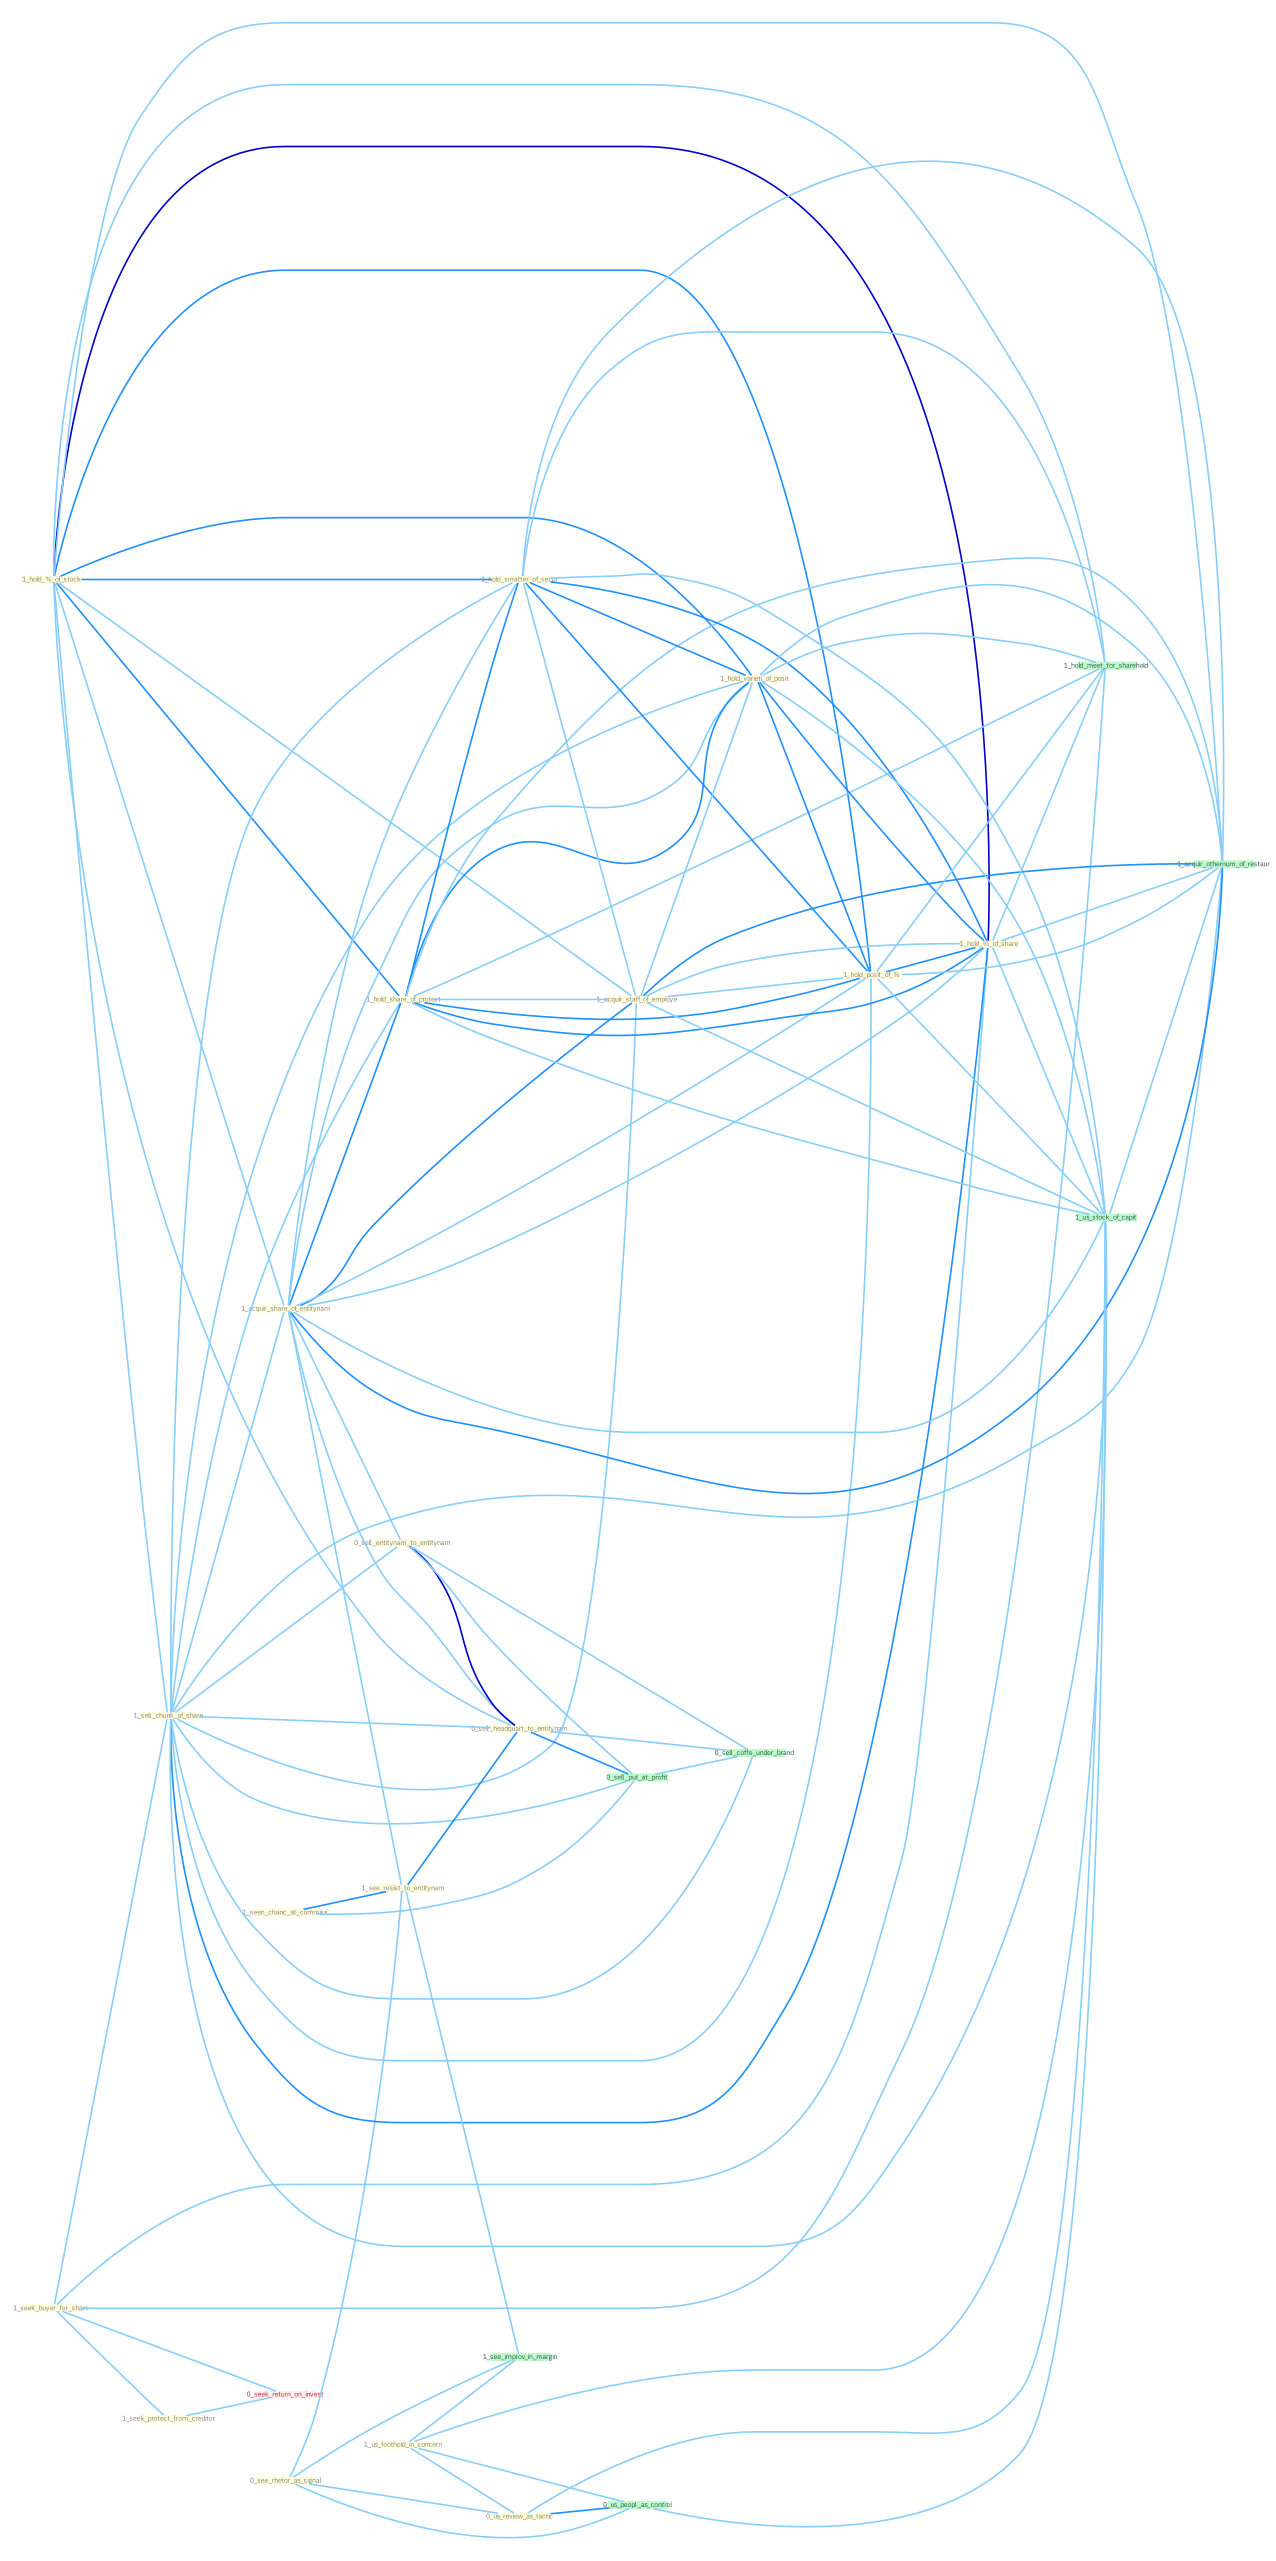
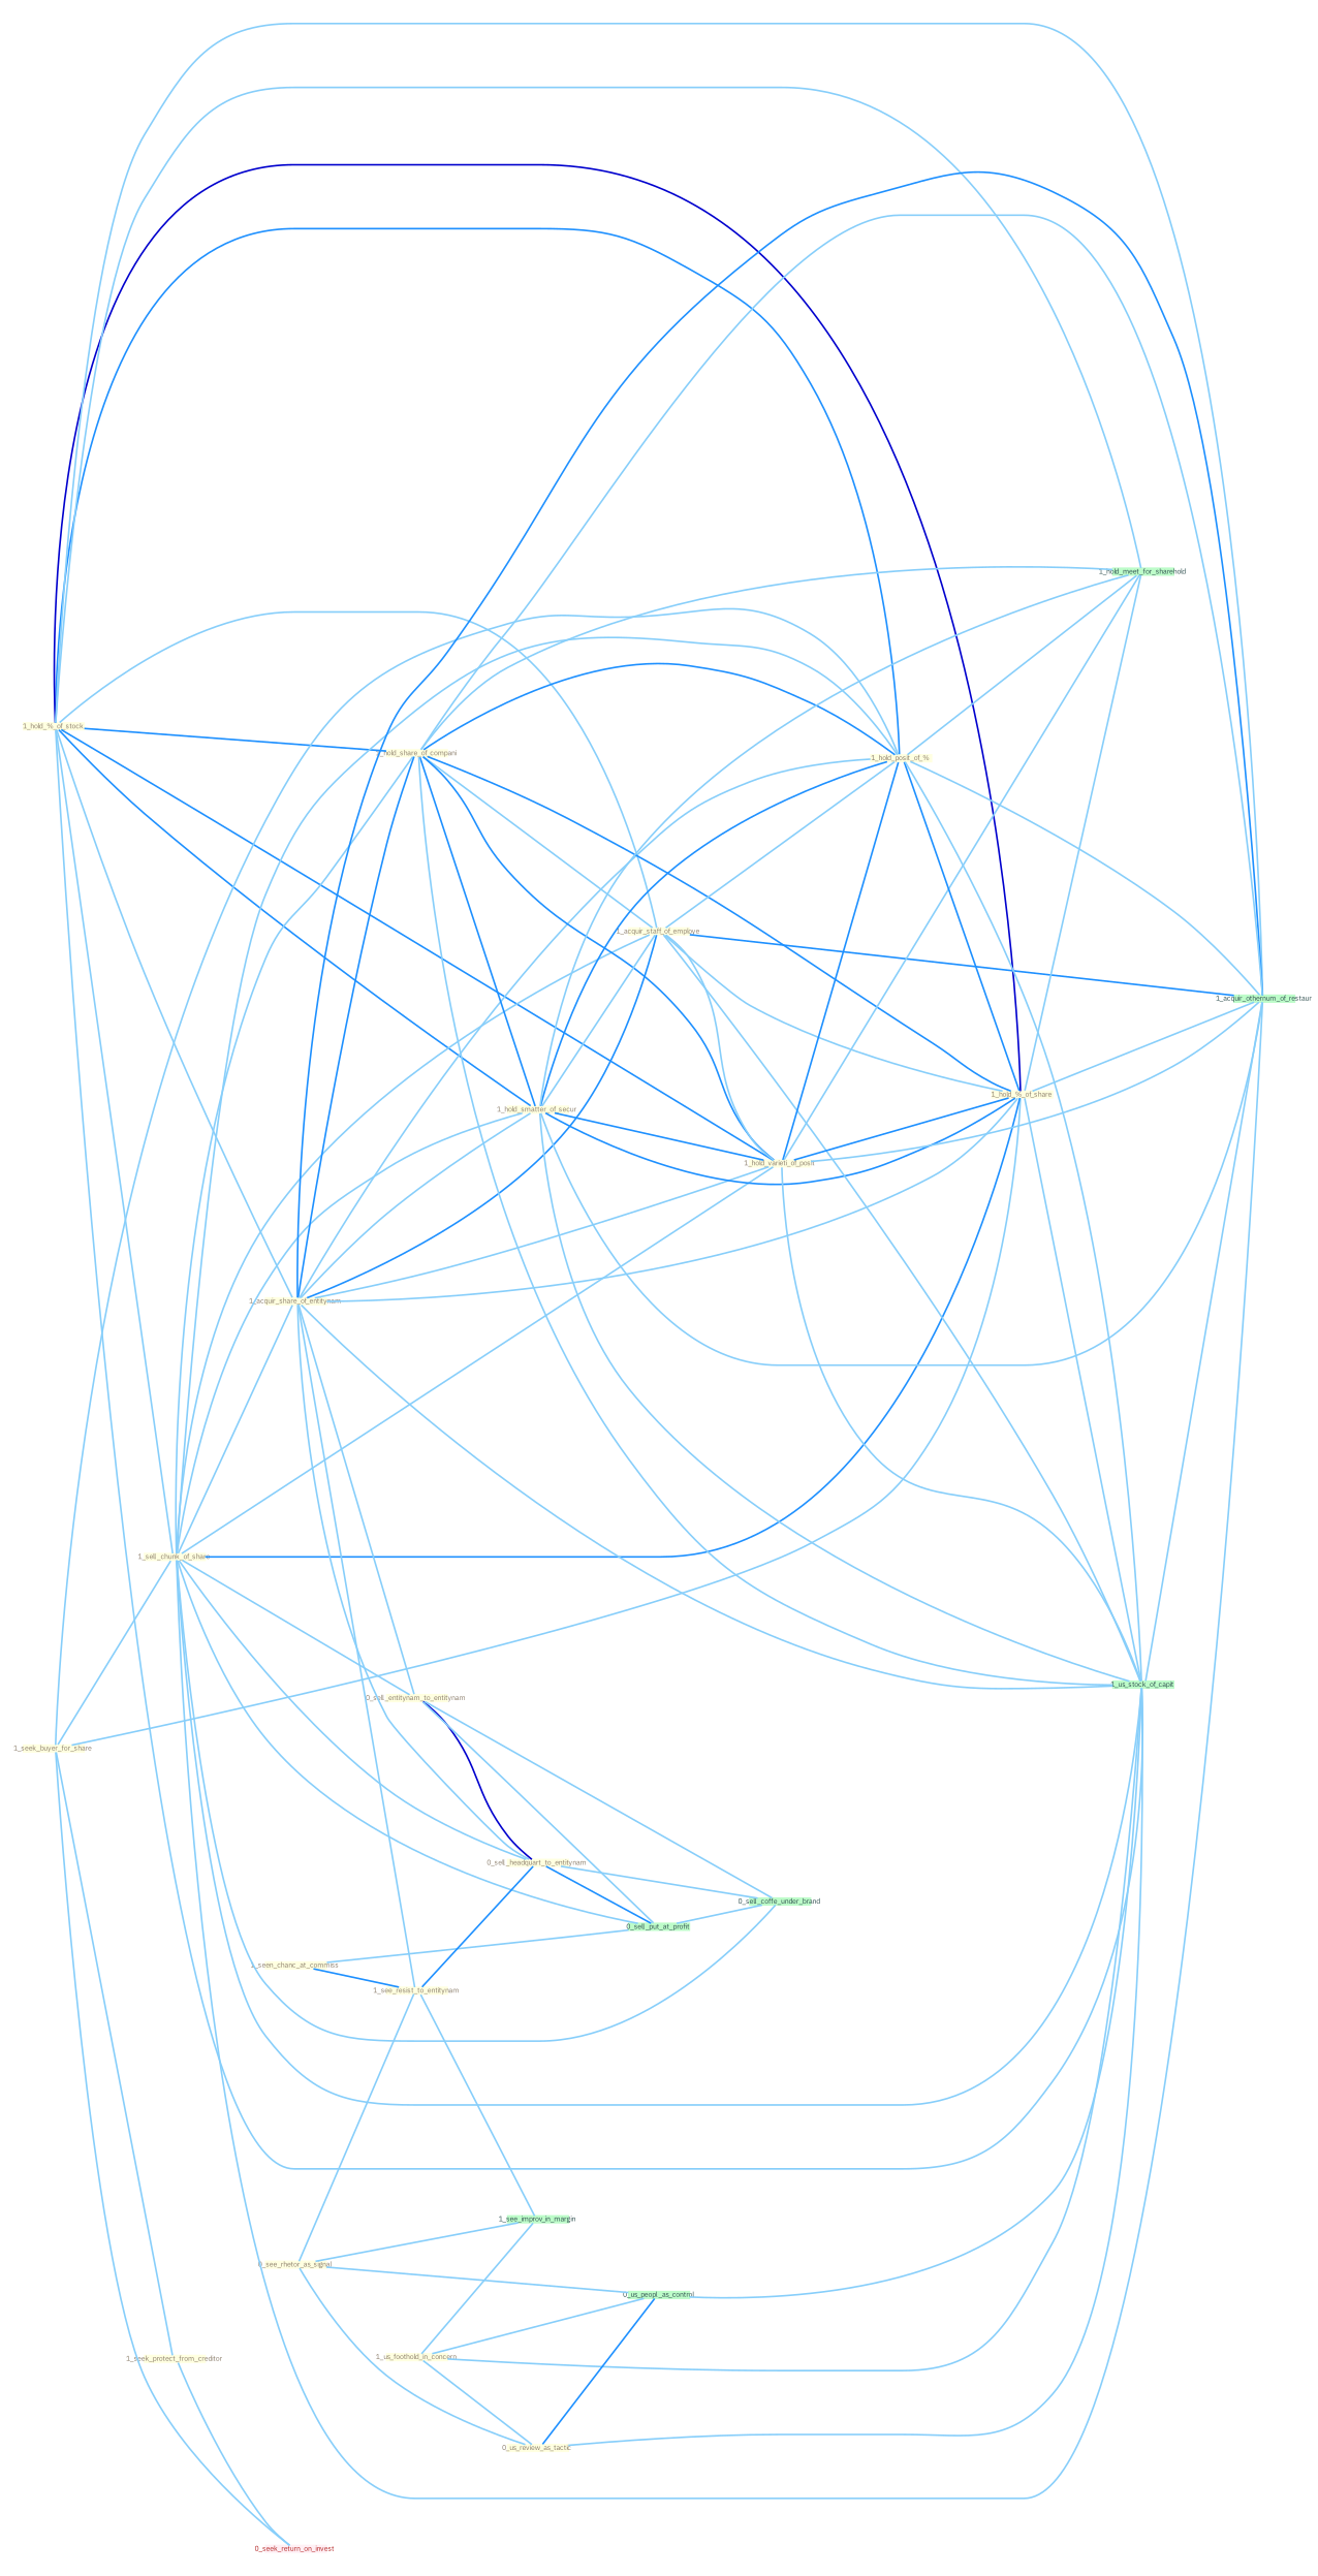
  graph {
    fontname="IBM Plex Sans"
    rankdir=LR
    node [color="#ffffe0" fixedsize=true fontcolor="#8b7d6b" fontname="IBM Plex Sans" fontsize=4 shape=polygon style=filled]
    edge [color="#87cefa" fontname="IBM Plex Sans" w=1]
    "1_hold_%_of_stock " [height=.06 width=.5]
    "1_seek_buyer_for_share " [height=.06 width=.5]
    "1_seen_chanc_at_commiss " [height=.06 width=.5]
    "0_see_rhetor_as_signal " [height=.06 width=.5]
    "1_us_foothold_in_concern " [height=.06 width=.5]
    "1_sell_chunk_of_share " [height=.06 width=.5]
    "1_acquir_share_of_entitynam " [height=.06 width=.5]
    "1_seek_protect_from_creditor " [height=.06 width=.5]
    "0_us_review_as_tactic " [height=.06 width=.5]
-   "1_hold_share_of_compani " [height=.06 width=.5 label="1_hold_share_of_protect"]
+   "1_hold_share_of_compani " [height=.06 width=.5]
    "1_hold_smatter_of_secur " [height=.06 width=.5]
    "0_sell_entitynam_to_entitynam " [height=.06 width=.5]
    "1_acquir_staff_of_employe " [height=.06 width=.5]
    "1_hold_varieti_of_posit " [height=.06 width=.5]
    "1_hold_posit_of_% " [height=.06 width=.5]
    "1_see_resist_to_entitynam " [height=.06 width=.5]
    "1_hold_%_of_share " [height=.06 width=.5]
    "0_sell_headquart_to_entitynam " [height=.06 width=.5]
    "0_seek_return_on_invest " [color="#fff0f5" fontcolor="#b22222" height=.06 width=.5]
    "1_us_stock_of_capit " [color="#BDFCC9" fontcolor="#2f4f4f" height=.06 width=.5]
    "1_hold_meet_for_sharehold " [color="#BDFCC9" fontcolor="#2f4f4f" height=.06 width=.5]
    "1_acquir_othernum_of_restaur " [color="#BDFCC9" fontcolor="#2f4f4f" height=.06 width=.5]
    "0_sell_put_at_profit " [color="#BDFCC9" fontcolor="#2f4f4f" height=.06 width=.5]
    "0_us_peopl_as_control " [color="#BDFCC9" fontcolor="#2f4f4f" height=.06 width=.5]
    "1_see_improv_in_margin " [color="#BDFCC9" fontcolor="#2f4f4f" height=.06 width=.5]
    "0_sell_coffe_under_brand " [color="#BDFCC9" fontcolor="#2f4f4f" height=.06 width=.5]
    subgraph sub_1 {
      "1_hold_%_of_stock "
      "1_seek_buyer_for_share "
      "1_seen_chanc_at_commiss "
      "0_see_rhetor_as_signal "
      "1_us_foothold_in_concern "
      "1_sell_chunk_of_share "
      "1_acquir_share_of_entitynam "
      "1_seek_protect_from_creditor "
      "0_us_review_as_tactic "
      "1_hold_share_of_compani "
      "1_hold_smatter_of_secur "
      "0_sell_entitynam_to_entitynam "
      "1_acquir_staff_of_employe "
      "1_hold_varieti_of_posit "
      "1_hold_posit_of_% "
      "1_see_resist_to_entitynam "
      "1_hold_%_of_share "
      "0_sell_headquart_to_entitynam "
    }
    subgraph sub_2 {
      "0_seek_return_on_invest "
    }
    "1_hold_%_of_stock " -- "1_sell_chunk_of_share "
    "1_hold_%_of_stock " -- "1_acquir_share_of_entitynam "
    "1_hold_%_of_stock " -- "1_hold_share_of_compani " [color="#1e90ff" w=2]
    "1_hold_%_of_stock " -- "1_hold_smatter_of_secur " [color="#1e90ff" w=2]
    "1_hold_%_of_stock " -- "1_acquir_staff_of_employe "
    "1_hold_%_of_stock " -- "1_hold_varieti_of_posit " [color="#1e90ff" w=2]
    "1_hold_%_of_stock " -- "1_hold_posit_of_% " [color="#1e90ff" w=2]
    "1_hold_%_of_stock " -- "1_hold_%_of_share " [color="#0000cd" w=3]
-   "1_hold_%_of_stock " -- "0_sell_headquart_to_entitynam "
+   "1_hold_%_of_stock " -- "1_us_stock_of_capit "
    "1_hold_%_of_stock " -- "1_hold_meet_for_sharehold "
    "1_hold_%_of_stock " -- "1_acquir_othernum_of_restaur "
    "1_seek_buyer_for_share " -- "1_sell_chunk_of_share "
    "1_seek_buyer_for_share " -- "1_seek_protect_from_creditor "
    "1_seek_buyer_for_share " -- "1_hold_%_of_share "
    "1_seek_buyer_for_share " -- "0_seek_return_on_invest "
-   "1_seek_buyer_for_share " -- "1_hold_meet_for_sharehold "
+   "1_seek_buyer_for_share " -- "1_hold_posit_of_% "
    "1_seen_chanc_at_commiss " -- "1_see_resist_to_entitynam " [color="#1e90ff" w=2]
    "1_seen_chanc_at_commiss " -- "0_sell_put_at_profit "
    "0_see_rhetor_as_signal " -- "0_us_review_as_tactic "
    "0_see_rhetor_as_signal " -- "1_see_resist_to_entitynam "
    "0_see_rhetor_as_signal " -- "0_us_peopl_as_control "
    "0_see_rhetor_as_signal " -- "1_see_improv_in_margin "
    "1_us_foothold_in_concern " -- "0_us_review_as_tactic "
    "1_us_foothold_in_concern " -- "1_us_stock_of_capit "
    "1_us_foothold_in_concern " -- "0_us_peopl_as_control "
    "1_us_foothold_in_concern " -- "1_see_improv_in_margin "
    "1_sell_chunk_of_share " -- "1_acquir_share_of_entitynam "
    "1_sell_chunk_of_share " -- "1_hold_share_of_compani "
    "1_sell_chunk_of_share " -- "1_hold_smatter_of_secur "
    "1_sell_chunk_of_share " -- "0_sell_entitynam_to_entitynam "
    "1_sell_chunk_of_share " -- "1_acquir_staff_of_employe "
    "1_sell_chunk_of_share " -- "1_hold_varieti_of_posit "
    "1_sell_chunk_of_share " -- "1_hold_posit_of_% "
    "1_sell_chunk_of_share " -- "1_hold_%_of_share " [color="#1e90ff" w=2]
    "1_sell_chunk_of_share " -- "0_sell_headquart_to_entitynam "
    "1_sell_chunk_of_share " -- "1_us_stock_of_capit "
    "1_sell_chunk_of_share " -- "1_acquir_othernum_of_restaur "
    "1_sell_chunk_of_share " -- "0_sell_put_at_profit "
    "1_sell_chunk_of_share " -- "0_sell_coffe_under_brand "
    "1_acquir_share_of_entitynam " -- "1_hold_share_of_compani " [color="#1e90ff" w=2]
    "1_acquir_share_of_entitynam " -- "1_hold_smatter_of_secur "
    "1_acquir_share_of_entitynam " -- "0_sell_entitynam_to_entitynam "
    "1_acquir_share_of_entitynam " -- "1_acquir_staff_of_employe " [color="#1e90ff" w=2]
    "1_acquir_share_of_entitynam " -- "1_hold_varieti_of_posit "
    "1_acquir_share_of_entitynam " -- "1_hold_posit_of_% "
    "1_acquir_share_of_entitynam " -- "1_see_resist_to_entitynam "
    "1_acquir_share_of_entitynam " -- "1_hold_%_of_share "
    "1_acquir_share_of_entitynam " -- "0_sell_headquart_to_entitynam "
    "1_acquir_share_of_entitynam " -- "1_us_stock_of_capit "
    "1_acquir_share_of_entitynam " -- "1_acquir_othernum_of_restaur " [color="#1e90ff" w=2]
    "1_seek_protect_from_creditor " -- "0_seek_return_on_invest "
    "0_us_review_as_tactic " -- "1_us_stock_of_capit "
    "0_us_review_as_tactic " -- "0_us_peopl_as_control " [color="#1e90ff" w=2]
    "1_hold_share_of_compani " -- "1_hold_smatter_of_secur " [color="#1e90ff" w=2]
    "1_hold_share_of_compani " -- "1_acquir_staff_of_employe "
    "1_hold_share_of_compani " -- "1_hold_varieti_of_posit " [color="#1e90ff" w=2]
    "1_hold_share_of_compani " -- "1_hold_posit_of_% " [color="#1e90ff" w=2]
    "1_hold_share_of_compani " -- "1_hold_%_of_share " [color="#1e90ff" w=2]
    "1_hold_share_of_compani " -- "1_us_stock_of_capit "
    "1_hold_share_of_compani " -- "1_hold_meet_for_sharehold "
    "1_hold_share_of_compani " -- "1_acquir_othernum_of_restaur "
    "1_hold_smatter_of_secur " -- "1_acquir_staff_of_employe "
    "1_hold_smatter_of_secur " -- "1_hold_varieti_of_posit " [color="#1e90ff" w=2]
    "1_hold_smatter_of_secur " -- "1_hold_posit_of_% " [color="#1e90ff" w=2]
    "1_hold_smatter_of_secur " -- "1_hold_%_of_share " [color="#1e90ff" w=2]
    "1_hold_smatter_of_secur " -- "1_us_stock_of_capit "
    "1_hold_smatter_of_secur " -- "1_hold_meet_for_sharehold "
    "1_hold_smatter_of_secur " -- "1_acquir_othernum_of_restaur "
    "0_sell_entitynam_to_entitynam " -- "0_sell_headquart_to_entitynam " [color="#0000cd" w=3]
    "0_sell_entitynam_to_entitynam " -- "0_sell_put_at_profit "
    "0_sell_entitynam_to_entitynam " -- "0_sell_coffe_under_brand "
    "1_acquir_staff_of_employe " -- "1_hold_varieti_of_posit "
    "1_acquir_staff_of_employe " -- "1_hold_posit_of_% "
    "1_acquir_staff_of_employe " -- "1_hold_%_of_share "
    "1_acquir_staff_of_employe " -- "1_us_stock_of_capit "
    "1_acquir_staff_of_employe " -- "1_acquir_othernum_of_restaur " [color="#1e90ff" w=2]
    "1_hold_varieti_of_posit " -- "1_hold_posit_of_% " [color="#1e90ff" w=2]
    "1_hold_varieti_of_posit " -- "1_hold_%_of_share " [color="#1e90ff" w=2]
    "1_hold_varieti_of_posit " -- "1_us_stock_of_capit "
    "1_hold_varieti_of_posit " -- "1_hold_meet_for_sharehold "
    "1_hold_varieti_of_posit " -- "1_acquir_othernum_of_restaur "
    "1_hold_posit_of_% " -- "1_hold_%_of_share " [color="#1e90ff" w=2]
    "1_hold_posit_of_% " -- "1_us_stock_of_capit "
    "1_hold_posit_of_% " -- "1_hold_meet_for_sharehold "
    "1_hold_posit_of_% " -- "1_acquir_othernum_of_restaur "
    "1_see_resist_to_entitynam " -- "0_sell_headquart_to_entitynam " [color="#1e90ff" w=2]
    "1_see_resist_to_entitynam " -- "1_see_improv_in_margin "
    "1_hold_%_of_share " -- "1_us_stock_of_capit "
    "1_hold_%_of_share " -- "1_hold_meet_for_sharehold "
    "1_hold_%_of_share " -- "1_acquir_othernum_of_restaur "
    "0_sell_headquart_to_entitynam " -- "0_sell_put_at_profit " [color="#1e90ff"]
    "0_sell_headquart_to_entitynam " -- "0_sell_coffe_under_brand "
    "1_us_stock_of_capit " -- "1_acquir_othernum_of_restaur "
    "0_sell_put_at_profit " -- "0_sell_coffe_under_brand "
    "0_us_peopl_as_control " -- "1_us_stock_of_capit "
  }
